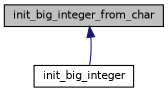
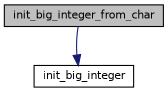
  digraph {
    rankdir=TB
    node [color=black fontname=Helvetica fontsize=10 shape=record style=filled]
    n1 [fillcolor=grey75 fontcolor=black height=0.2 label=init_big_integer_from_char width=0.4]
    n2 [fillcolor=white height=0.2 label=init_big_integer width=0.4]
-   n2 -> n1 [color=midnightblue fontname=Helvetica fontsize=10 labelfontname=Helvetica labelfontsize=10 style=solid]
+   n1 -> n2 [color=midnightblue fontname=Helvetica fontsize=10 labelfontname=Helvetica labelfontsize=10 style=solid]
  }
